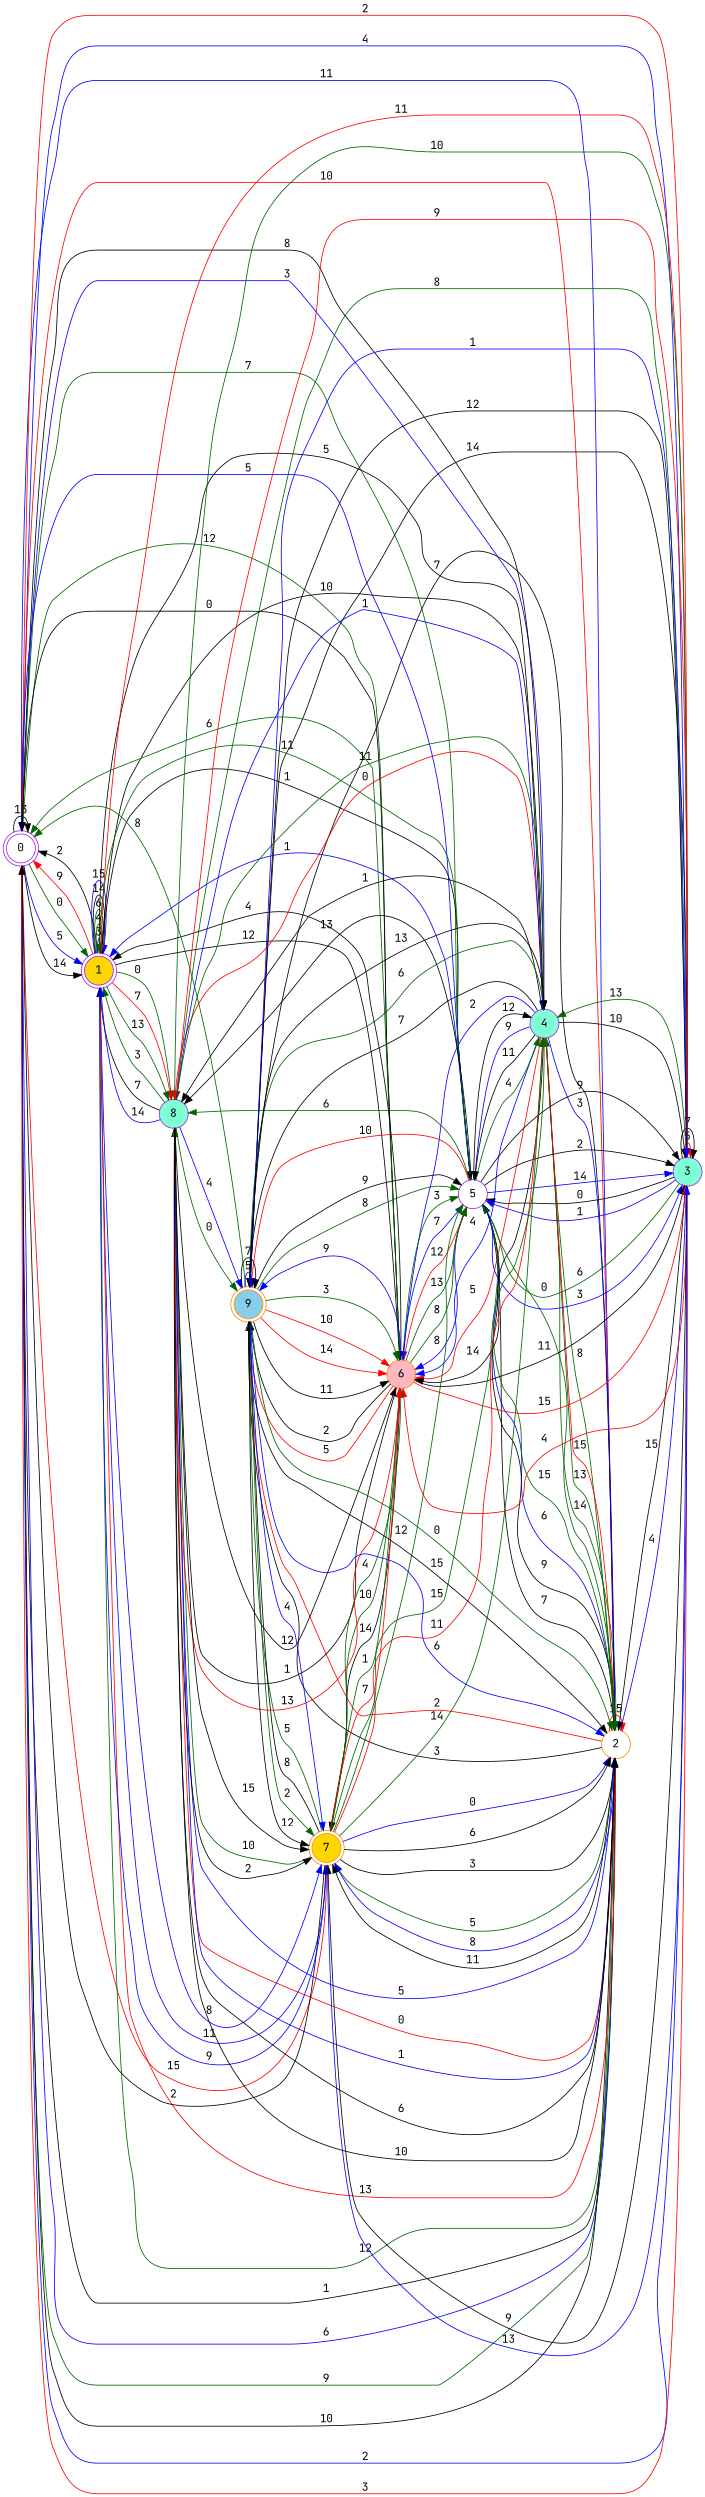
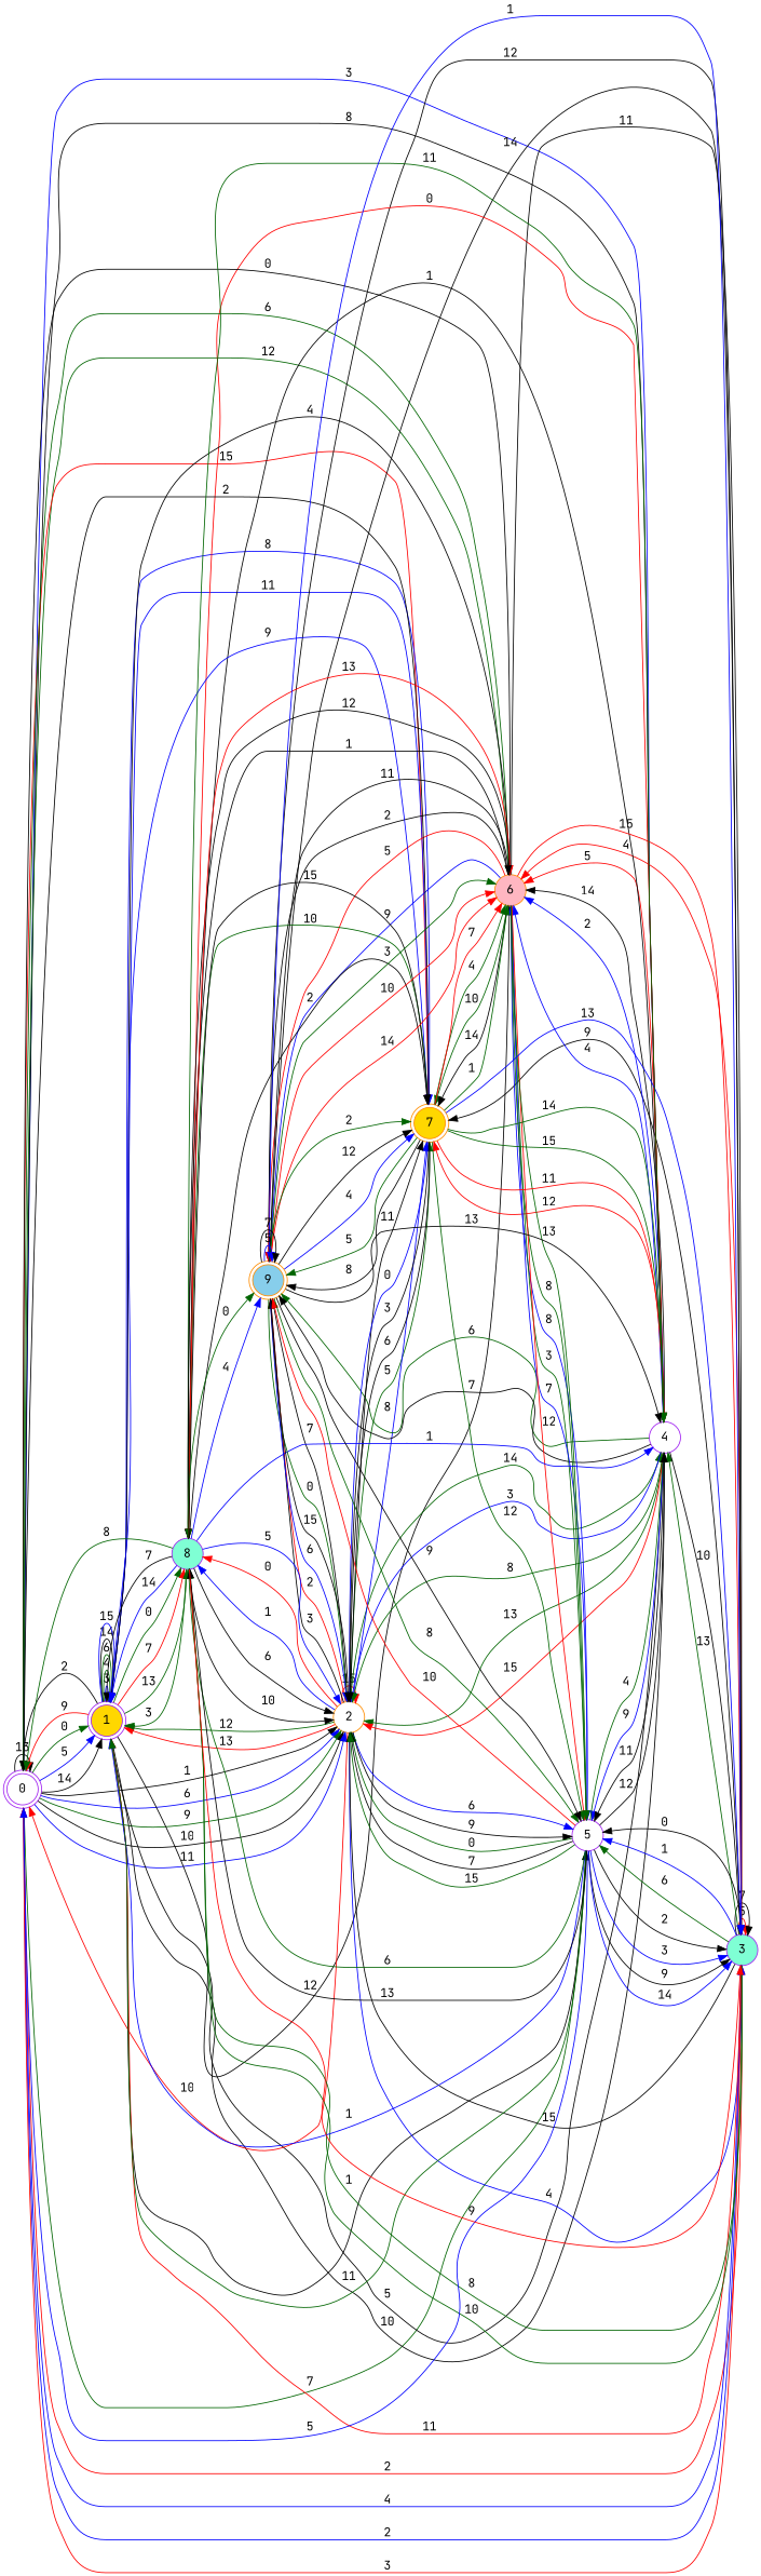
  digraph {
    fontname="JetBrains Mono"
    rankdir=LR
    node [color=purple fillcolor=white fontname="JetBrains Mono" shape=circle style=filled]
    edge [color=black fontname="JetBrains Mono"]
    n1 [label=0 shape=doublecircle]
    n2 [fillcolor=gold label=1 shape=doublecircle]
    n3 [color=darkorange label=2]
    n4 [fillcolor=aquamarine label=3]
-   n5 [fillcolor=aquamarine label=4]
+   n5 [label=4]
    n6 [label=5]
    n7 [color=darkorange fillcolor=lightpink label=6]
    n8 [color=darkorange fillcolor=gold label=7 shape=doublecircle]
    n9 [fillcolor=aquamarine label=8]
    n10 [color=darkorange fillcolor=skyblue label=9 shape=doublecircle]
    n1 -> n1 [label=13]
    n1 -> n2 [color=darkgreen label=0]
    n1 -> n2 [color=blue label=5]
    n1 -> n2 [label=14]
    n1 -> n3 [label=1]
    n1 -> n3 [color=blue label=6]
    n1 -> n3 [color=darkgreen label=9]
    n1 -> n3 [label=10]
    n1 -> n3 [color=blue label=11]
    n1 -> n4 [color=red label=2]
    n1 -> n4 [color=blue label=4]
    n1 -> n5 [color=blue label=3]
    n1 -> n5 [label=8]
    n1 -> n6 [color=darkgreen label=7]
    n1 -> n7 [color=darkgreen label=12]
    n1 -> n8 [color=red label=15]
    n2 -> n1 [label=2]
    n2 -> n1 [color=red label=9]
    n2 -> n2 [color=blue label=3]
    n2 -> n2 [color=darkgreen label=4]
    n2 -> n2 [color=darkgreen label=6]
    n2 -> n2 [label=14]
    n2 -> n2 [color=blue label=15]
    n2 -> n5 [label=5]
    n2 -> n5 [label=10]
    n2 -> n6 [label=1]
    n2 -> n7 [label=12]
    n2 -> n8 [color=blue label=8]
    n2 -> n8 [color=blue label=11]
    n2 -> n9 [color=darkgreen label=0]
    n2 -> n9 [color=red label=7]
    n2 -> n9 [color=darkgreen label=13]
    n3 -> n1 [color=red label=10]
    n3 -> n2 [color=darkgreen label=12]
    n3 -> n2 [color=red label=13]
    n3 -> n3 [color=red label=15]
    n3 -> n4 [color=blue label=4]
    n3 -> n5 [color=darkgreen label=14]
    n3 -> n6 [color=blue label=6]
    n3 -> n6 [label=9]
    n3 -> n8 [color=darkgreen label=5]
    n3 -> n8 [color=blue label=8]
    n3 -> n8 [label=11]
    n3 -> n9 [color=red label=0]
    n3 -> n9 [color=blue label=1]
    n3 -> n10 [color=red label=2]
    n3 -> n10 [label=3]
    n3 -> n10 [label=7]
    n4 -> n1 [color=blue label=2]
    n4 -> n1 [color=red label=3]
    n4 -> n2 [color=red label=11]
    n4 -> n3 [label=15]
    n4 -> n4 [color=red label=5]
    n4 -> n4 [label=7]
    n4 -> n5 [color=darkgreen label=13]
    n4 -> n6 [label=0]
    n4 -> n6 [color=blue label=1]
    n4 -> n6 [color=darkgreen label=6]
    n4 -> n7 [color=red label=4]
    n4 -> n8 [label=9]
    n4 -> n9 [color=darkgreen label=8]
    n4 -> n9 [color=darkgreen label=10]
    n4 -> n10 [label=12]
    n4 -> n10 [label=14]
    n5 -> n3 [color=blue label=3]
    n5 -> n3 [color=darkgreen label=8]
    n5 -> n3 [color=darkgreen label=13]
    n5 -> n3 [color=red label=15]
    n5 -> n4 [label=10]
    n5 -> n6 [color=blue label=9]
    n5 -> n6 [label=11]
    n5 -> n7 [color=blue label=2]
    n5 -> n7 [color=blue label=4]
    n5 -> n7 [color=red label=5]
    n5 -> n7 [label=14]
+   n5 -> n8 [color=red label=12]
    n5 -> n9 [color=red label=0]
    n5 -> n9 [label=1]
    n5 -> n10 [color=darkgreen label=6]
    n5 -> n10 [label=7]
    n6 -> n1 [color=blue label=5]
    n6 -> n2 [color=blue label=1]
    n6 -> n2 [color=darkgreen label=11]
    n6 -> n3 [color=darkgreen label=0]
    n6 -> n3 [label=7]
    n6 -> n3 [color=darkgreen label=15]
    n6 -> n4 [label=2]
    n6 -> n4 [color=blue label=3]
    n6 -> n4 [label=9]
    n6 -> n4 [color=blue label=14]
    n6 -> n5 [color=darkgreen label=4]
    n6 -> n5 [label=12]
    n6 -> n7 [color=blue label=8]
    n6 -> n9 [color=darkgreen label=6]
    n6 -> n9 [label=13]
    n6 -> n10 [color=red label=10]
    n7 -> n1 [label=0]
    n7 -> n1 [color=darkgreen label=6]
    n7 -> n2 [label=4]
    n7 -> n4 [label=11]
    n7 -> n4 [color=red label=15]
    n7 -> n6 [color=darkgreen label=3]
    n7 -> n6 [color=blue label=7]
    n7 -> n6 [color=darkgreen label=8]
    n7 -> n6 [color=red label=12]
    n7 -> n6 [color=darkgreen label=13]
    n7 -> n8 [color=darkgreen label=10]
    n7 -> n8 [label=14]
    n7 -> n9 [label=1]
    n7 -> n10 [label=2]
    n7 -> n10 [color=red label=5]
    n7 -> n10 [color=blue label=9]
    n8 -> n1 [label=2]
    n8 -> n2 [color=blue label=9]
    n8 -> n3 [color=blue label=0]
    n8 -> n3 [label=3]
    n8 -> n3 [label=6]
    n8 -> n4 [color=blue label=13]
    n8 -> n5 [color=red label=11]
    n8 -> n5 [color=darkgreen label=14]
    n8 -> n5 [color=darkgreen label=15]
    n8 -> n6 [color=darkgreen label=12]
    n8 -> n7 [color=darkgreen label=1]
    n8 -> n7 [color=darkgreen label=4]
    n8 -> n7 [color=red label=7]
    n8 -> n9 [color=darkgreen label=10]
    n8 -> n10 [color=darkgreen label=5]
    n8 -> n10 [label=8]
-   n10 -> n1 [color=darkgreen label=8]
+   n9 -> n1 [color=darkgreen label=8]
    n9 -> n2 [color=darkgreen label=3]
    n9 -> n2 [label=7]
    n9 -> n2 [color=blue label=14]
    n9 -> n3 [color=blue label=5]
    n9 -> n3 [label=6]
    n9 -> n3 [label=10]
    n9 -> n4 [color=red label=9]
    n9 -> n5 [color=blue label=1]
    n9 -> n5 [color=darkgreen label=11]
    n9 -> n7 [label=12]
    n9 -> n7 [color=red label=13]
    n9 -> n8 [label=2]
    n9 -> n8 [label=15]
    n9 -> n10 [color=darkgreen label=0]
    n9 -> n10 [color=blue label=4]
    n10 -> n3 [color=darkgreen label=0]
    n10 -> n3 [color=blue label=6]
    n10 -> n3 [label=15]
    n10 -> n4 [color=blue label=1]
    n10 -> n5 [label=13]
    n10 -> n6 [color=darkgreen label=8]
    n10 -> n6 [label=9]
    n10 -> n7 [color=darkgreen label=3]
    n10 -> n7 [color=red label=10]
    n10 -> n7 [label=11]
    n10 -> n7 [color=red label=14]
    n10 -> n8 [color=darkgreen label=2]
    n10 -> n8 [color=blue label=4]
    n10 -> n8 [label=12]
    n10 -> n10 [color=blue label=5]
    n10 -> n10 [label=7]
  }
